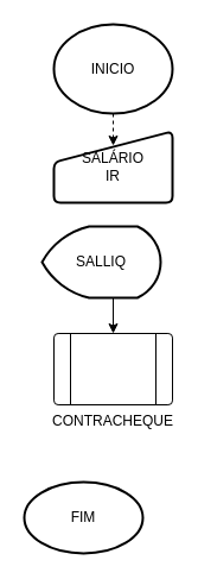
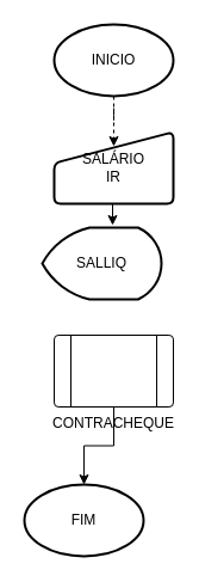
  <mxCell id="0" />
  <mxCell id="1" parent="0" />
- <mxCell id="2" value="INICIO" style="strokeWidth=2;html=1;shape=mxgraph.flowchart.start_1;whiteSpace=wrap;" vertex="1" parent="1"><mxGeometry x="45" y="20" width="100" height="75" as="geometry" /></mxCell>
+ <mxCell id="2" value="INICIO" style="strokeWidth=2;html=1;shape=mxgraph.flowchart.start_1;whiteSpace=wrap;" vertex="1" parent="1"><mxGeometry x="45" y="20" width="100" height="60" as="geometry" /></mxCell>
  <mxCell id="3" value="FIM" style="strokeWidth=2;html=1;shape=mxgraph.flowchart.start_1;whiteSpace=wrap;" vertex="1" parent="1"><mxGeometry x="20" y="405" width="100" height="60" as="geometry" /></mxCell>
  <mxCell id="4" value="SALÁRIO&lt;div&gt;IR&lt;/div&gt;" style="html=1;strokeWidth=2;shape=manualInput;whiteSpace=wrap;rounded=1;size=26;arcSize=11;" vertex="1" parent="1"><mxGeometry x="45" y="110" width="100" height="60" as="geometry" /></mxCell>
  <mxCell id="5" value="CONTRACHEQUE" style="verticalLabelPosition=bottom;verticalAlign=top;html=1;shape=process;whiteSpace=wrap;rounded=1;size=0.14;arcSize=6;" vertex="1" parent="1"><mxGeometry x="45" y="280" width="100" height="60" as="geometry" /></mxCell>
- <mxCell id="6" style="edgeStyle=orthogonalEdgeStyle;rounded=0;orthogonalLoop=1;jettySize=auto;html=1;exitX=0.5;exitY=1;exitDx=0;exitDy=0;exitPerimeter=0;entryX=0.5;entryY=0;entryDx=0;entryDy=0;" edge="1" parent="1" source="7" target="5"><mxGeometry relative="1" as="geometry" /></mxCell>
  <mxCell id="7" value="SALLIQ" style="strokeWidth=2;html=1;shape=mxgraph.flowchart.display;whiteSpace=wrap;" vertex="1" parent="1"><mxGeometry x="35" y="190" width="100" height="60" as="geometry" /></mxCell>
  <mxCell id="8" style="edgeStyle=orthogonalEdgeStyle;rounded=0;orthogonalLoop=1;jettySize=auto;html=1;exitX=0.5;exitY=1;exitDx=0;exitDy=0;exitPerimeter=0;entryX=0.5;entryY=0.2;entryDx=0;entryDy=0;entryPerimeter=0;dashed=1;" edge="1" parent="1" source="2" target="4"><mxGeometry relative="1" as="geometry" /></mxCell>
+ <mxCell id="9" style="edgeStyle=orthogonalEdgeStyle;rounded=0;orthogonalLoop=1;jettySize=auto;html=1;exitX=0.5;exitY=1;exitDx=0;exitDy=0;entryX=0.59;entryY=-0.033;entryDx=0;entryDy=0;entryPerimeter=0;" edge="1" parent="1" source="4" target="7"><mxGeometry relative="1" as="geometry" /></mxCell>
+ <mxCell id="10" style="edgeStyle=orthogonalEdgeStyle;rounded=0;orthogonalLoop=1;jettySize=auto;html=1;exitX=0.5;exitY=1;exitDx=0;exitDy=0;entryX=0.5;entryY=0;entryDx=0;entryDy=0;entryPerimeter=0;" edge="1" parent="1" source="5" target="3"><mxGeometry relative="1" as="geometry" /></mxCell>
